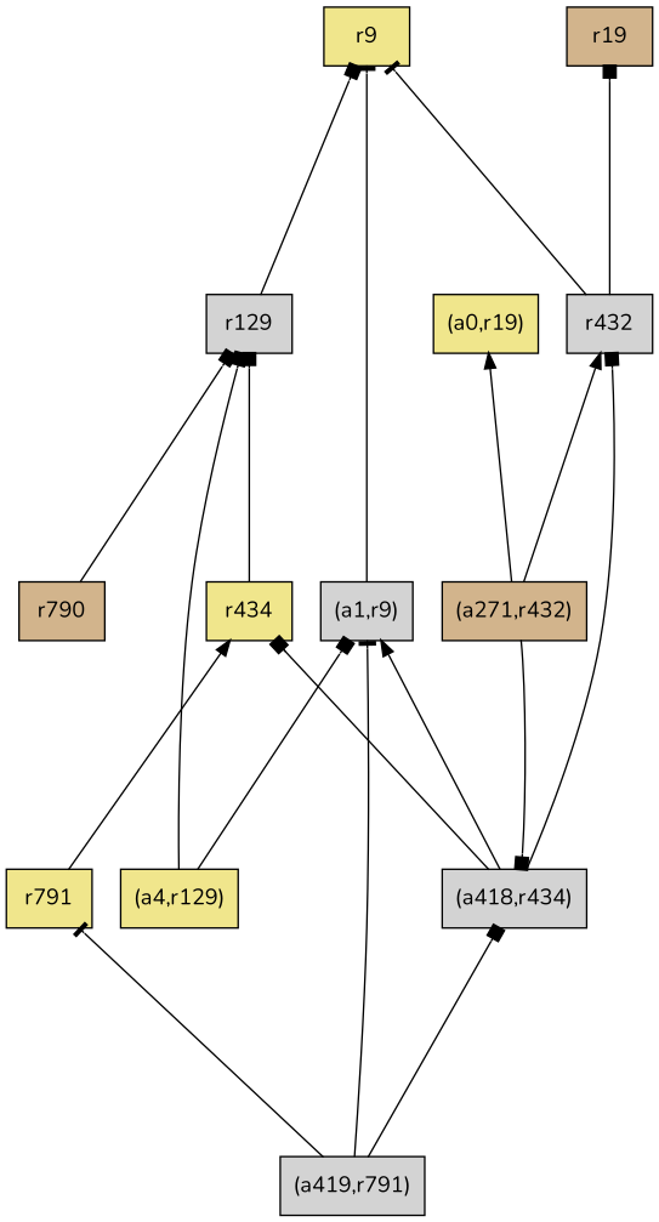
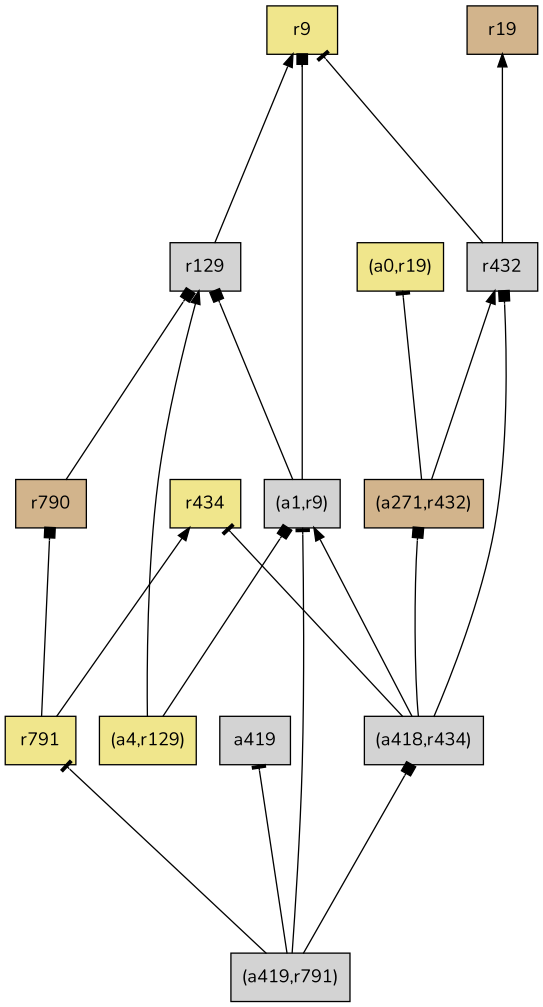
  digraph {
    fontname=Nunito
    rankdir=BT
    ranksep=2.0
    node [fillcolor=lightgrey fontname=Nunito shape=record style=filled]
    edge [arrowhead=tee fontname=Nunito]
+   n1 [label="{a419}"]
    n2 [label="{(a1,r9)}"]
    n3 [fillcolor=khaki label="{r9}"]
    n4 [label="{(a418,r434)}"]
    n5 [fillcolor=khaki label="{r434}"]
    n6 [fillcolor=tan label="{(a271,r432)}"]
    n7 [label="{r432}"]
    n8 [label="{r129}"]
    n9 [fillcolor=khaki label="{(a0,r19)}"]
    n10 [fillcolor=tan label="{r19}"]
    n11 [fillcolor=khaki label="{r791}"]
    n12 [fillcolor=tan label="{r790}"]
    n13 [label="{(a419,r791)}"]
    n14 [fillcolor=khaki label="{(a4,r129)}"]
-   n2 -> n3
+   n2 -> n3 [arrowhead=box]
    n4 -> n2 [arrowhead=normal]
-   n4 -> n5 [arrowhead=box]
-   n6 -> n4 [arrowhead=box]
+   n4 -> n5
+   n4 -> n6 [arrowhead=box]
    n4 -> n7 [arrowhead=box]
-   n5 -> n8 [arrowhead=box]
+   n2 -> n8 [arrowhead=box]
    n6 -> n7 [arrowhead=normal]
-   n6 -> n9 [arrowhead=normal]
+   n6 -> n9
    n7 -> n3
-   n7 -> n10 [arrowhead=box]
-   n8 -> n3 [arrowhead=box]
+   n7 -> n10 [arrowhead=normal]
+   n8 -> n3 [arrowhead=normal]
    n11 -> n5 [arrowhead=normal]
+   n11 -> n12 [arrowhead=box]
    n12 -> n8 [arrowhead=box]
+   n13 -> n1
    n13 -> n2
    n13 -> n4 [arrowhead=box]
    n13 -> n11
    n14 -> n2 [arrowhead=box]
-   n14 -> n8 [arrowhead=box]
+   n14 -> n8 [arrowhead=normal]
  }
